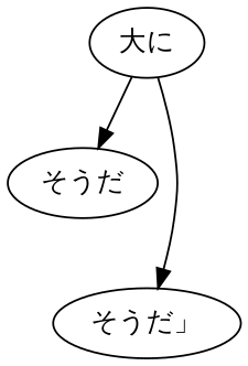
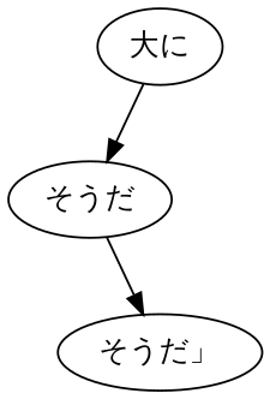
  digraph {
    fontname=Oswald
    node [fontname=Oswald]
    edge [fontname=Oswald]
    n1 [label="大に"]
    n2 [label="そうだ"]
    n3 [label="そうだ」"]
    n1 -> n2
-   n1 -> n3
+   n2 -> n3
  }
